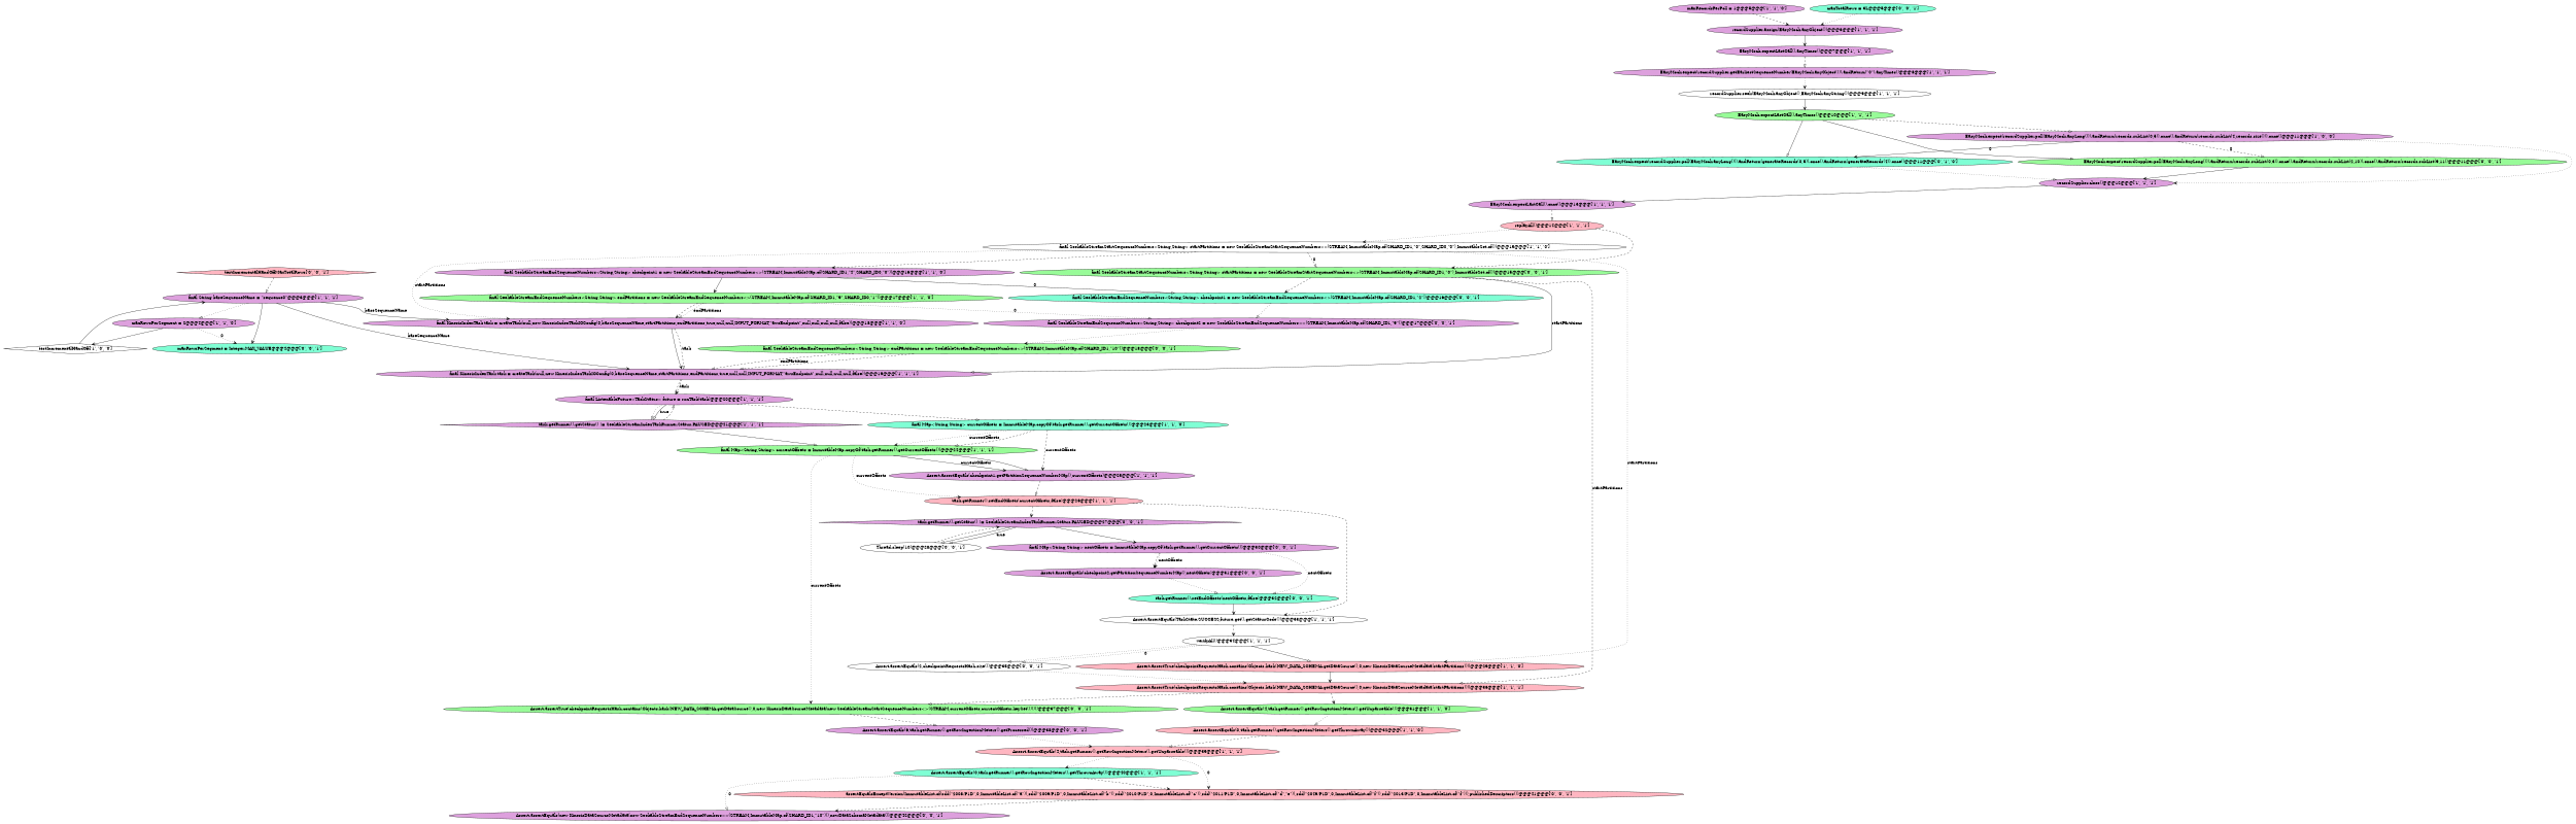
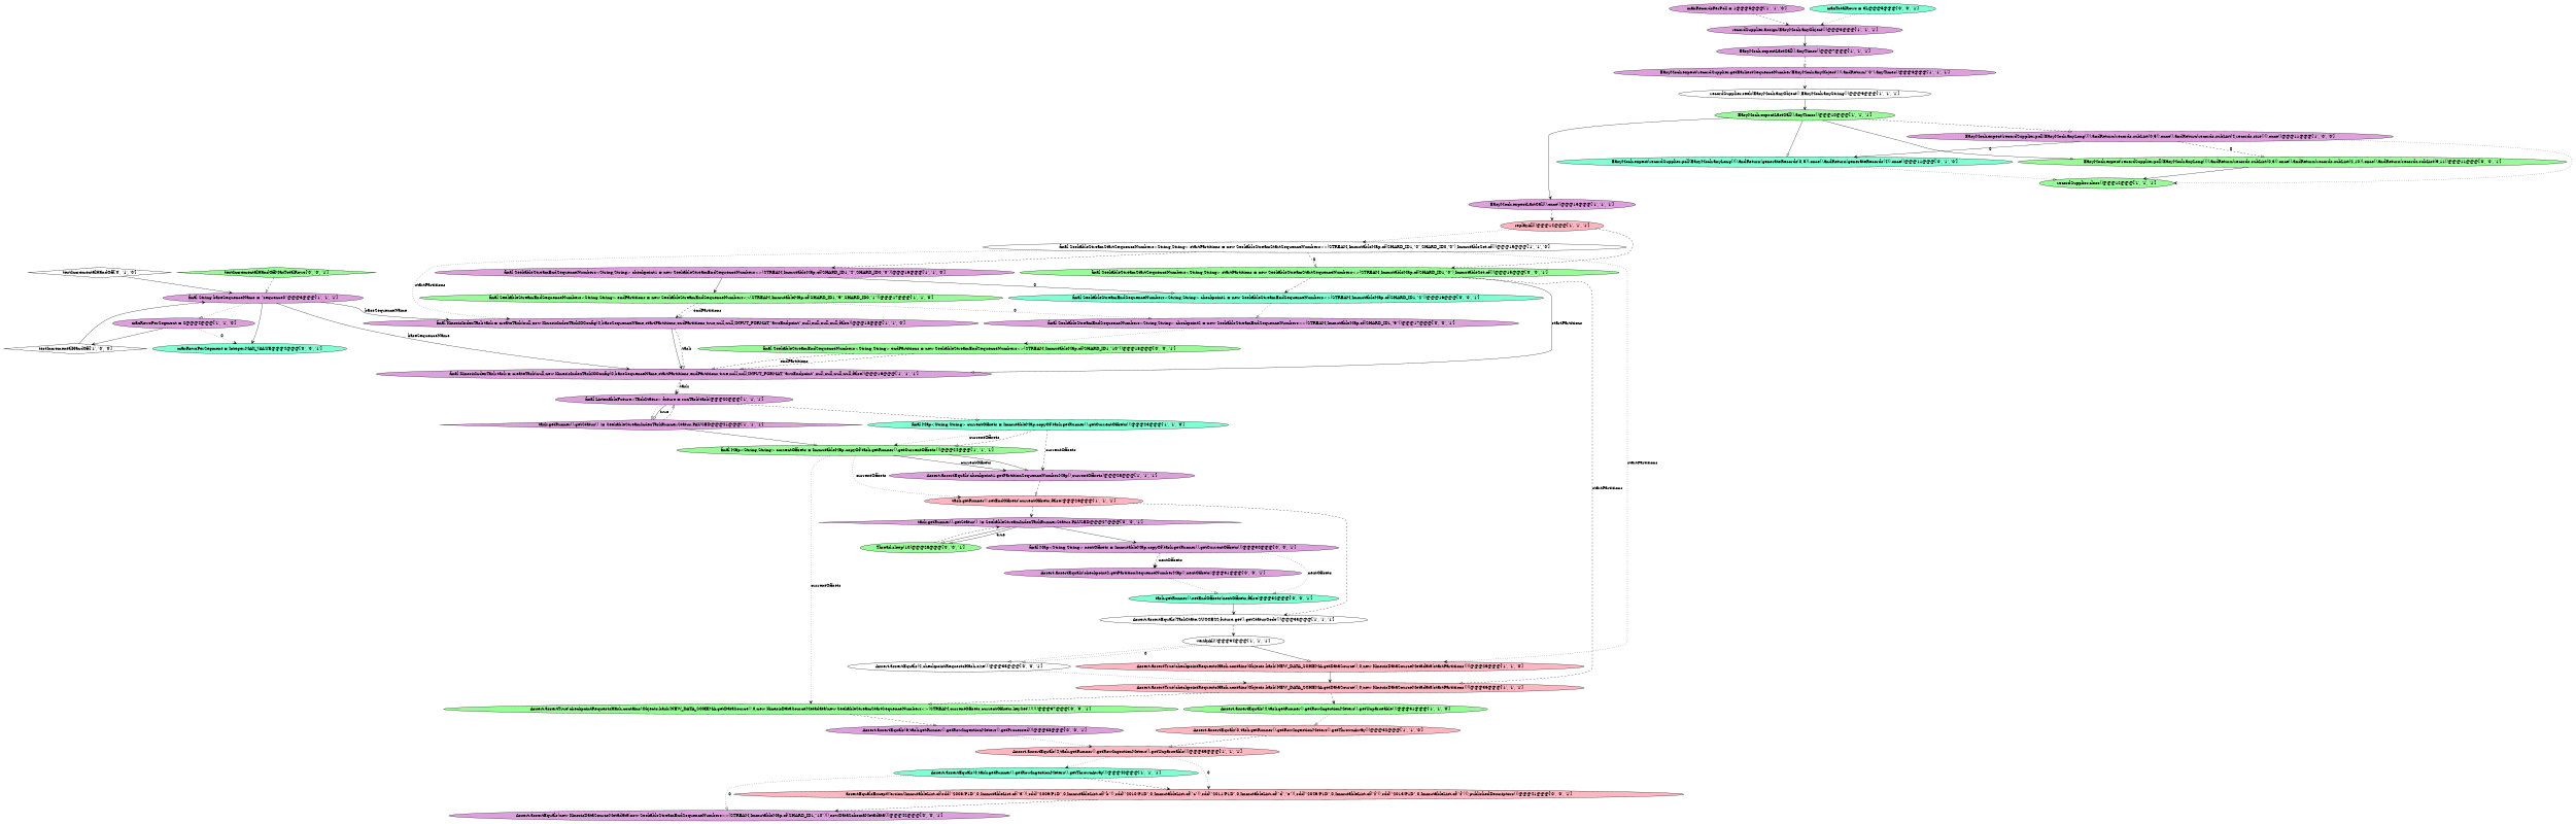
  digraph {
    node [fillcolor=plum shape=ellipse style=filled]
    edge [arrowhead=vee style=dashed]
    n1 [label="EasyMock.expectLastCall().anyTimes()@@@7@@@['1', '1', '1']"]
    n2 [label="EasyMock.expect(recordSupplier.getEarliestSequenceNumber(EasyMock.anyObject())).andReturn(\"0\").anyTimes()@@@8@@@['1', '1', '1']"]
    n3 [fillcolor=white label="recordSupplier.seek(EasyMock.anyObject(),EasyMock.anyString())@@@9@@@['1', '1', '1']"]
    n4 [label="task.getRunner().getStatus() != SeekableStreamIndexTaskRunner.Status.PAUSED@@@21@@@['1', '1', '1']" shape=diamond]
    n5 [fillcolor=palegreen label="final Map<String,String> currentOffsets = ImmutableMap.copyOf(task.getRunner().getCurrentOffsets())@@@24@@@['1', '1', '1']"]
    n6 [label="final ListenableFuture<TaskStatus> future = runTask(task)@@@20@@@['1', '1', '1']"]
    n7 [fillcolor=palegreen label="Assert.assertTrue(checkpointRequestsHash.contains(Objects.hash(NEW_DATA_SCHEMA.getDataSource(),0,new KinesisDataSourceMetadata(new SeekableStreamStartSequenceNumbers<>(STREAM,currentOffsets,currentOffsets.keySet())))))@@@37@@@['0', '0', '1']"]
    n8 [fillcolor=lightpink label="task.getRunner().setEndOffsets(currentOffsets,false)@@@26@@@['1', '1', '1']"]
    n9 [label="Assert.assertEquals(checkpoint1.getPartitionSequenceNumberMap(),currentOffsets)@@@25@@@['1', '1', '1']"]
    n10 [fillcolor=aquamarine label="final Map<String,String> currentOffsets = ImmutableMap.copyOf(task.getRunner().getCurrentOffsets())@@@23@@@['1', '1', '0']"]
    n11 [label="Assert.assertEquals(6,task.getRunner().getRowIngestionMeters().getProcessed())@@@38@@@['0', '0', '1']"]
    n12 [fillcolor=lightpink label="Assert.assertEquals(4,task.getRunner().getRowIngestionMeters().getUnparseable())@@@39@@@['1', '1', '1']"]
    n13 [fillcolor=aquamarine label="Assert.assertEquals(0,task.getRunner().getRowIngestionMeters().getThrownAway())@@@40@@@['1', '1', '1']"]
    n14 [fillcolor=lightpink label="assertEqualsExceptVersion(ImmutableList.of(sdd(\"2008/P1D\",0,ImmutableList.of(\"a\")),sdd(\"2009/P1D\",0,ImmutableList.of(\"b\")),sdd(\"2010/P1D\",0,ImmutableList.of(\"c\")),sdd(\"2011/P1D\",0,ImmutableList.of(\"d\",\"e\")),sdd(\"2049/P1D\",0,ImmutableList.of(\"f\")),sdd(\"2013/P1D\",0,ImmutableList.of(\"f\"))),publishedDescriptors())@@@41@@@['0', '0', '1']"]
    n15 [label="Assert.assertEquals(new KinesisDataSourceMetadata(new SeekableStreamEndSequenceNumbers<>(STREAM,ImmutableMap.of(SHARD_ID1,\"10\"))),newDataSchemaMetadata())@@@42@@@['0', '0', '1']"]
    n16 [label="final SeekableStreamEndSequenceNumbers<String,String> checkpoint2 = new SeekableStreamEndSequenceNumbers<>(STREAM,ImmutableMap.of(SHARD_ID1,\"9\"))@@@17@@@['0', '0', '1']"]
    n17 [fillcolor=palegreen label="final SeekableStreamEndSequenceNumbers<String,String> endPartitions = new SeekableStreamEndSequenceNumbers<>(STREAM,ImmutableMap.of(SHARD_ID1,\"10\"))@@@18@@@['0', '0', '1']"]
    n18 [label="final KinesisIndexTask task = createTask(null,new KinesisIndexTaskIOConfig(0,baseSequenceName,startPartitions,endPartitions,true,null,null,INPUT_FORMAT,\"awsEndpoint\",null,null,null,null,false))@@@19@@@['1', '1', '1']"]
    n19 [fillcolor=lightpink label="Assert.assertTrue(checkpointRequestsHash.contains(Objects.hash(NEW_DATA_SCHEMA.getDataSource(),0,new KinesisDataSourceMetadata(startPartitions))))@@@36@@@['1', '1', '1']"]
    n20 [fillcolor=palegreen label="Assert.assertEquals(4,task.getRunner().getRowIngestionMeters().getUnparseable())@@@31@@@['1', '1', '0']"]
    n21 [fillcolor=lightpink label="Assert.assertEquals(0,task.getRunner().getRowIngestionMeters().getThrownAway())@@@32@@@['1', '1', '0']"]
    n22 [fillcolor=palegreen label="EasyMock.expectLastCall().anyTimes()@@@10@@@['1', '1', '1']"]
    n23 [fillcolor=aquamarine label="EasyMock.expect(recordSupplier.poll(EasyMock.anyLong())).andReturn(generateRecords(0,5)).once().andReturn(generateRecords(4)).once()@@@11@@@['0', '1', '0']"]
    n24 [fillcolor=palegreen label="EasyMock.expect(recordSupplier.poll(EasyMock.anyLong())).andReturn(records.subList(0,3)).once().andReturn(records.subList(2,10)).once().andReturn(records.subList(9,11))@@@11@@@['0', '0', '1']"]
    n25 [label="EasyMock.expect(recordSupplier.poll(EasyMock.anyLong())).andReturn(records.subList(0,5)).once().andReturn(records.subList(4,records.size())).once()@@@11@@@['1', '0', '0']"]
    n26 [label="final SeekableStreamEndSequenceNumbers<String,String> checkpoint1 = new SeekableStreamEndSequenceNumbers<>(STREAM,ImmutableMap.of(SHARD_ID1,\"4\",SHARD_ID0,\"0\"))@@@16@@@['1', '1', '0']"]
    n27 [fillcolor=palegreen label="final SeekableStreamEndSequenceNumbers<String,String> endPartitions = new SeekableStreamEndSequenceNumbers<>(STREAM,ImmutableMap.of(SHARD_ID1,\"9\",SHARD_ID0,\"1\"))@@@17@@@['1', '1', '0']"]
    n28 [fillcolor=aquamarine label="final SeekableStreamEndSequenceNumbers<String,String> checkpoint1 = new SeekableStreamEndSequenceNumbers<>(STREAM,ImmutableMap.of(SHARD_ID1,\"2\"))@@@16@@@['0', '0', '1']"]
    n29 [label="final KinesisIndexTask task = createTask(null,new KinesisIndexTaskIOConfig(0,baseSequenceName,startPartitions,endPartitions,true,null,null,INPUT_FORMAT,\"awsEndpoint\",null,null,null,null,false))@@@18@@@['1', '1', '0']"]
    n30 [fillcolor=white label="Assert.assertEquals(TaskState.SUCCESS,future.get().getStatusCode())@@@33@@@['1', '1', '1']"]
    n31 [label="task.getRunner().getStatus() != SeekableStreamIndexTaskRunner.Status.PAUSED@@@27@@@['0', '0', '1']" shape=diamond]
    n32 [label="maxRecordsPerPoll = 1@@@5@@@['1', '1', '0']"]
    n33 [label="recordSupplier.assign(EasyMock.anyObject())@@@6@@@['1', '1', '1']"]
+   n34 [fillcolor=white label="testIncrementalHandOff['0', '1', '0']" shape=diamond]
    n35 [label="final String baseSequenceName = \"sequence0\"@@@3@@@['1', '1', '1']"]
    n36 [fillcolor=aquamarine label="maxRowsPerSegment = Integer.MAX_VALUE@@@4@@@['0', '0', '1']"]
    n37 [label="maxRowsPerSegment = 2@@@4@@@['1', '1', '0']"]
    n38 [fillcolor=lightpink label="Assert.assertTrue(checkpointRequestsHash.contains(Objects.hash(NEW_DATA_SCHEMA.getDataSource(),0,new KinesisDataSourceMetadata(startPartitions))))@@@29@@@['1', '1', '0']"]
    n39 [fillcolor=white label="testIncrementalHandOff['1', '0', '0']" shape=diamond]
    n40 [fillcolor=white label="verifyAll()@@@34@@@['1', '1', '1']"]
    n41 [fillcolor=white label="Assert.assertEquals(2,checkpointRequestsHash.size())@@@35@@@['0', '0', '1']"]
-   n42 [label="recordSupplier.close()@@@12@@@['1', '1', '1']"]
+   n42 [fillcolor=palegreen label="recordSupplier.close()@@@12@@@['1', '1', '1']"]
    n43 [label="EasyMock.expectLastCall().once()@@@13@@@['1', '1', '1']"]
-   n44 [fillcolor=white label="Thread.sleep(10)@@@28@@@['0', '0', '1']"]
+   n44 [fillcolor=palegreen label="Thread.sleep(10)@@@28@@@['0', '0', '1']"]
    n45 [label="final Map<String,String> nextOffsets = ImmutableMap.copyOf(task.getRunner().getCurrentOffsets())@@@30@@@['0', '0', '1']"]
    n46 [fillcolor=palegreen label="final SeekableStreamStartSequenceNumbers<String,String> startPartitions = new SeekableStreamStartSequenceNumbers<>(STREAM,ImmutableMap.of(SHARD_ID1,\"0\"),ImmutableSet.of())@@@15@@@['0', '0', '1']"]
    n47 [fillcolor=aquamarine label="task.getRunner().setEndOffsets(nextOffsets,false)@@@32@@@['0', '0', '1']"]
    n48 [fillcolor=lightpink label="replayAll()@@@14@@@['1', '1', '1']"]
    n49 [fillcolor=white label="final SeekableStreamStartSequenceNumbers<String,String> startPartitions = new SeekableStreamStartSequenceNumbers<>(STREAM,ImmutableMap.of(SHARD_ID1,\"0\",SHARD_ID0,\"0\"),ImmutableSet.of())@@@15@@@['1', '1', '0']"]
    n50 [label="Assert.assertEquals(checkpoint2.getPartitionSequenceNumberMap(),nextOffsets)@@@31@@@['0', '0', '1']"]
-   n51 [fillcolor=lightpink label="testIncrementalHandOffMaxTotalRows['0', '0', '1']" shape=diamond]
+   n51 [fillcolor=palegreen label="testIncrementalHandOffMaxTotalRows['0', '0', '1']" shape=diamond]
    n52 [fillcolor=aquamarine label="maxTotalRows = 3L@@@5@@@['0', '0', '1']"]
    n1 -> n2 [arrowhead=onormal]
    n2 -> n3 [style=dotted]
    n3 -> n22 [style=solid]
    n4 -> n5 [arrowhead=onormal style=solid]
    n4 -> n6 [arrowhead=onormal]
    n5 -> n7 [label=currentOffsets style=dotted]
    n5 -> n8 [label=currentOffsets style=dotted]
    n5 -> n9 [label=currentOffsets style=solid]
    n5 -> n9 [arrowhead=onormal style=solid]
    n6 -> n4 [arrowhead=onormal style=dotted]
    n6 -> n4 [arrowhead=onormal label=true style=solid]
    n6 -> n10 [arrowhead=onormal]
    n7 -> n11 [arrowhead=onormal]
    n8 -> n30
    n8 -> n31
    n9 -> n8 [arrowhead=onormal]
    n10 -> n5 [label=currentOffsets style=dotted]
    n10 -> n5 [arrowhead=onormal]
    n10 -> n9 [label=currentOffsets]
    n11 -> n12 [style=dotted]
    n12 -> n13 [style=dotted]
    n12 -> n14 [label=0 style=dotted]
    n13 -> n14
    n13 -> n15 [arrowhead=onormal label=0 style=dotted]
    n14 -> n15
    n16 -> n17 [style=dotted]
    n17 -> n18 [arrowhead=onormal]
    n17 -> n18 [arrowhead=onormal label=endPartitions]
    n18 -> n6 [arrowhead=onormal]
    n18 -> n6 [label=task]
    n19 -> n7 [arrowhead=onormal]
    n19 -> n20
    n20 -> n21 [arrowhead=onormal style=dotted]
    n21 -> n12 [arrowhead=onormal]
    n22 -> n23 [arrowhead=onormal style=solid]
    n22 -> n24 [arrowhead=onormal style=solid]
    n22 -> n25 [arrowhead=onormal]
    n23 -> n42 [arrowhead=onormal style=dotted]
    n24 -> n42 [style=solid]
    n25 -> n23 [label=0 style=solid]
    n25 -> n24 [arrowhead=onormal label=0]
    n25 -> n42 [style=dotted]
    n26 -> n27 [style=solid]
    n26 -> n28 [arrowhead=onormal label=0 style=solid]
    n27 -> n16 [arrowhead=onormal label=0 style=dotted]
    n27 -> n29 [arrowhead=onormal label=endPartitions style=dotted]
    n27 -> n29
    n28 -> n16 [arrowhead=onormal style=dotted]
    n29 -> n18 [style=solid]
    n29 -> n18 [arrowhead=onormal label=task]
    n30 -> n40
    n31 -> n44 [arrowhead=onormal style=solid]
    n31 -> n44 [arrowhead=onormal label=true style=solid]
    n31 -> n45 [style=solid]
    n32 -> n33
    n33 -> n1 [style=solid]
+   n34 -> n35 [style=solid]
    n35 -> n18 [label=baseSequenceName style=solid]
    n35 -> n29 [label=baseSequenceName style=solid]
    n35 -> n36 [style=solid]
    n35 -> n37 [arrowhead=onormal style=dotted]
    n37 -> n36 [label=0 style=dotted]
    n37 -> n39 [style=solid]
    n38 -> n19 [style=solid]
    n39 -> n35 [style=solid]
    n40 -> n38 [arrowhead=onormal style=solid]
    n40 -> n41 [arrowhead=onormal style=dotted]
    n40 -> n41 [arrowhead=onormal label=0 style=dotted]
    n41 -> n19 [style=dotted]
-   n42 -> n43 [style=solid]
-   n43 -> n48 [arrowhead=onormal]
+   n22 -> n43 [style=solid]
+   n43 -> n48
    n44 -> n31
    n45 -> n47 [arrowhead=onormal label=nextOffsets style=dotted]
    n45 -> n50
    n45 -> n50 [label=nextOffsets style=dotted]
    n46 -> n18 [arrowhead=onormal label=startPartitions style=solid]
    n46 -> n19 [arrowhead=onormal label=startPartitions]
    n46 -> n28
    n47 -> n30 [style=solid]
    n48 -> n46
    n48 -> n49 [style=dotted]
    n49 -> n26
    n49 -> n29 [label=startPartitions style=dotted]
    n49 -> n38 [label=startPartitions style=dotted]
    n49 -> n46 [arrowhead=onormal label=0]
    n50 -> n47 [arrowhead=onormal style=dotted]
    n51 -> n35 [arrowhead=onormal]
    n52 -> n33 [style=dotted]
  }
